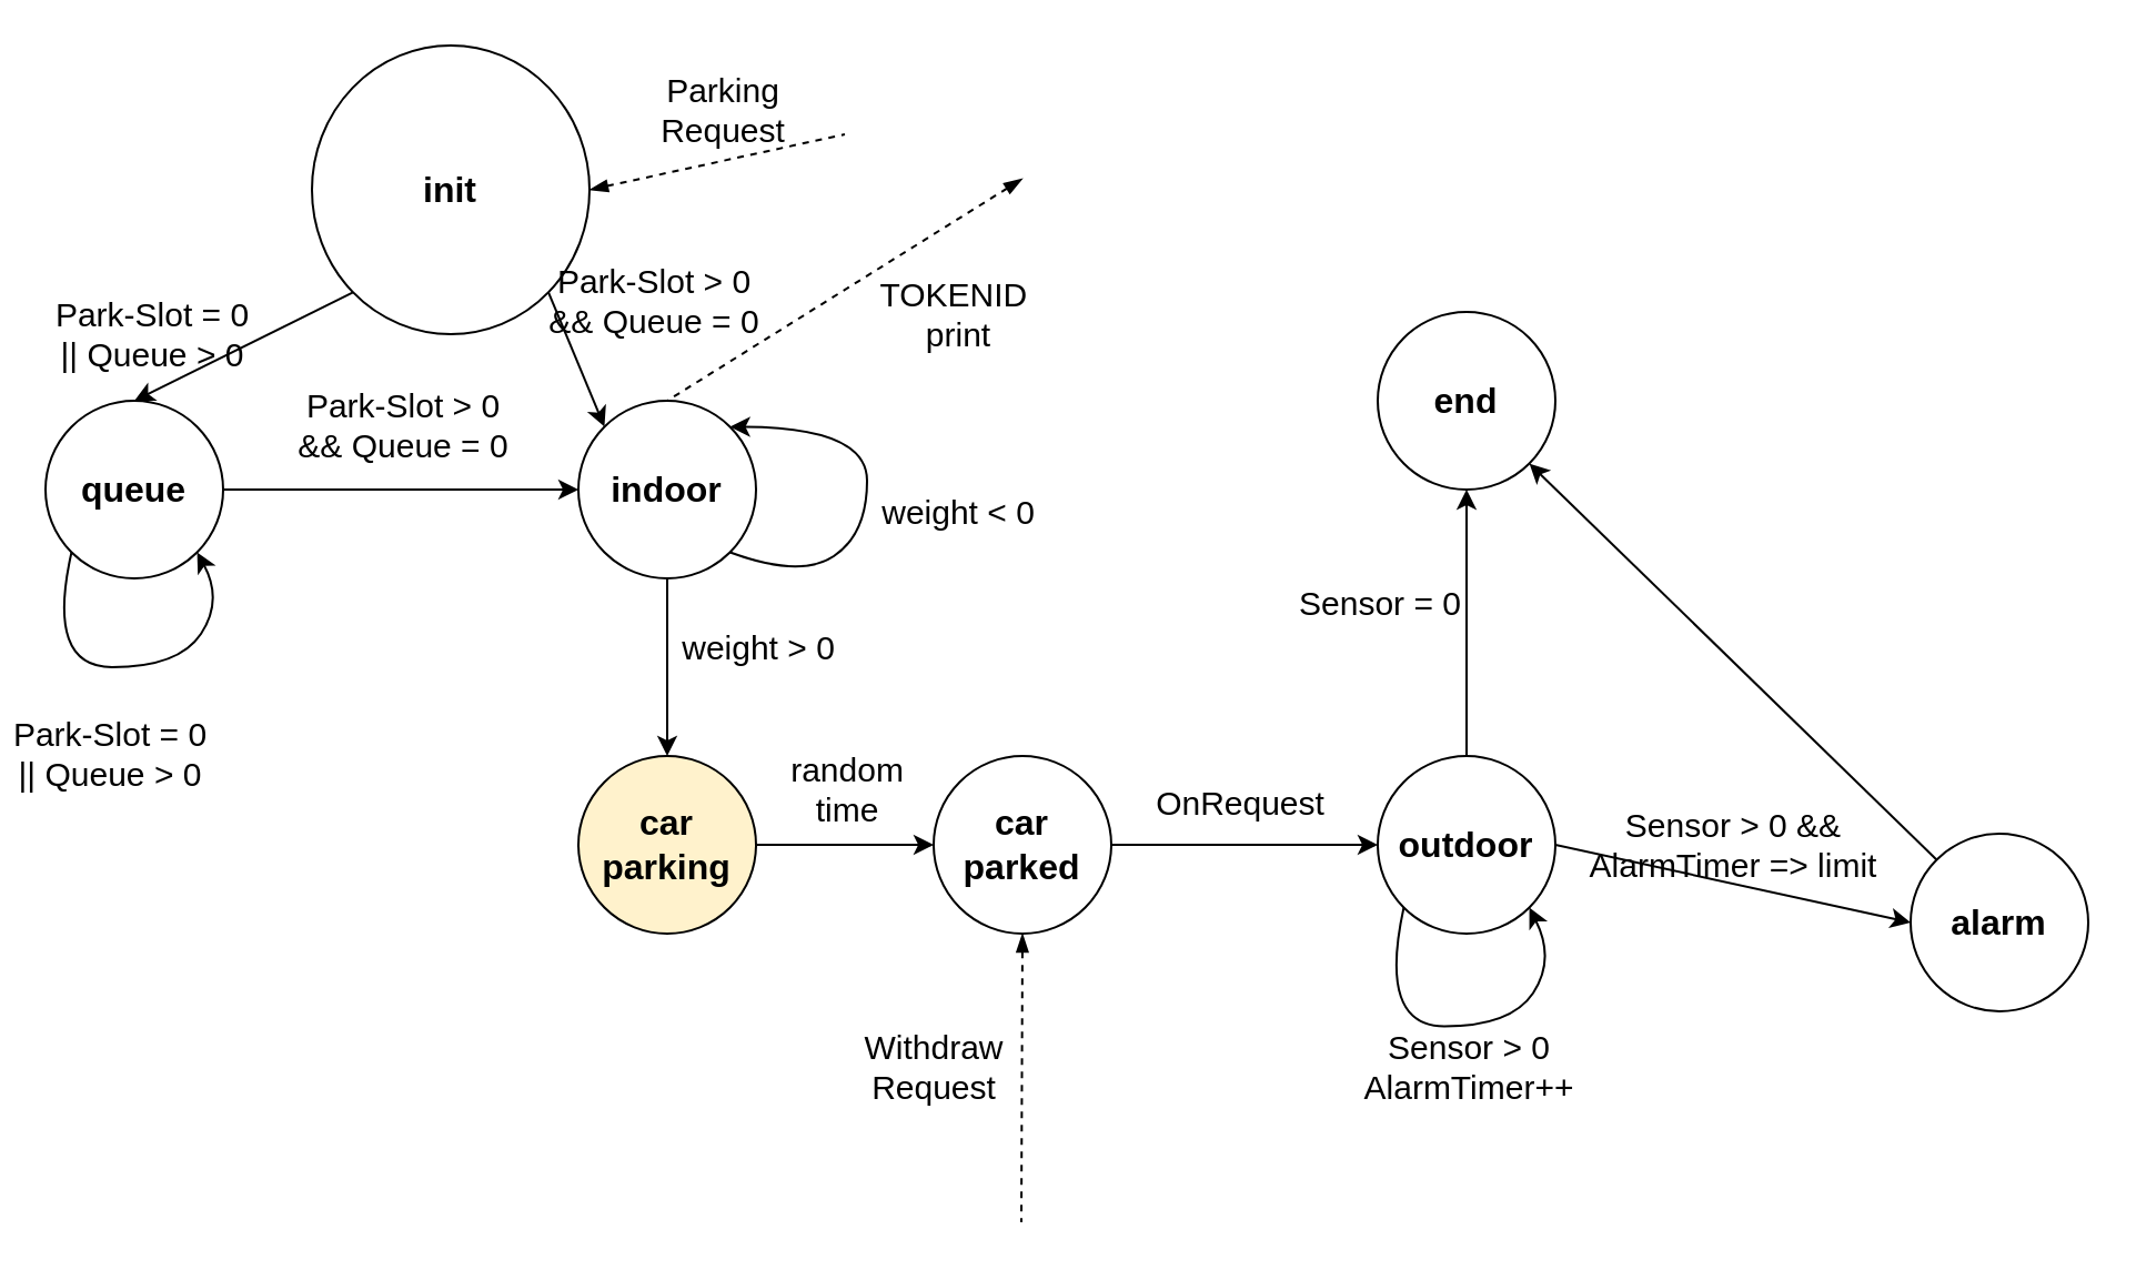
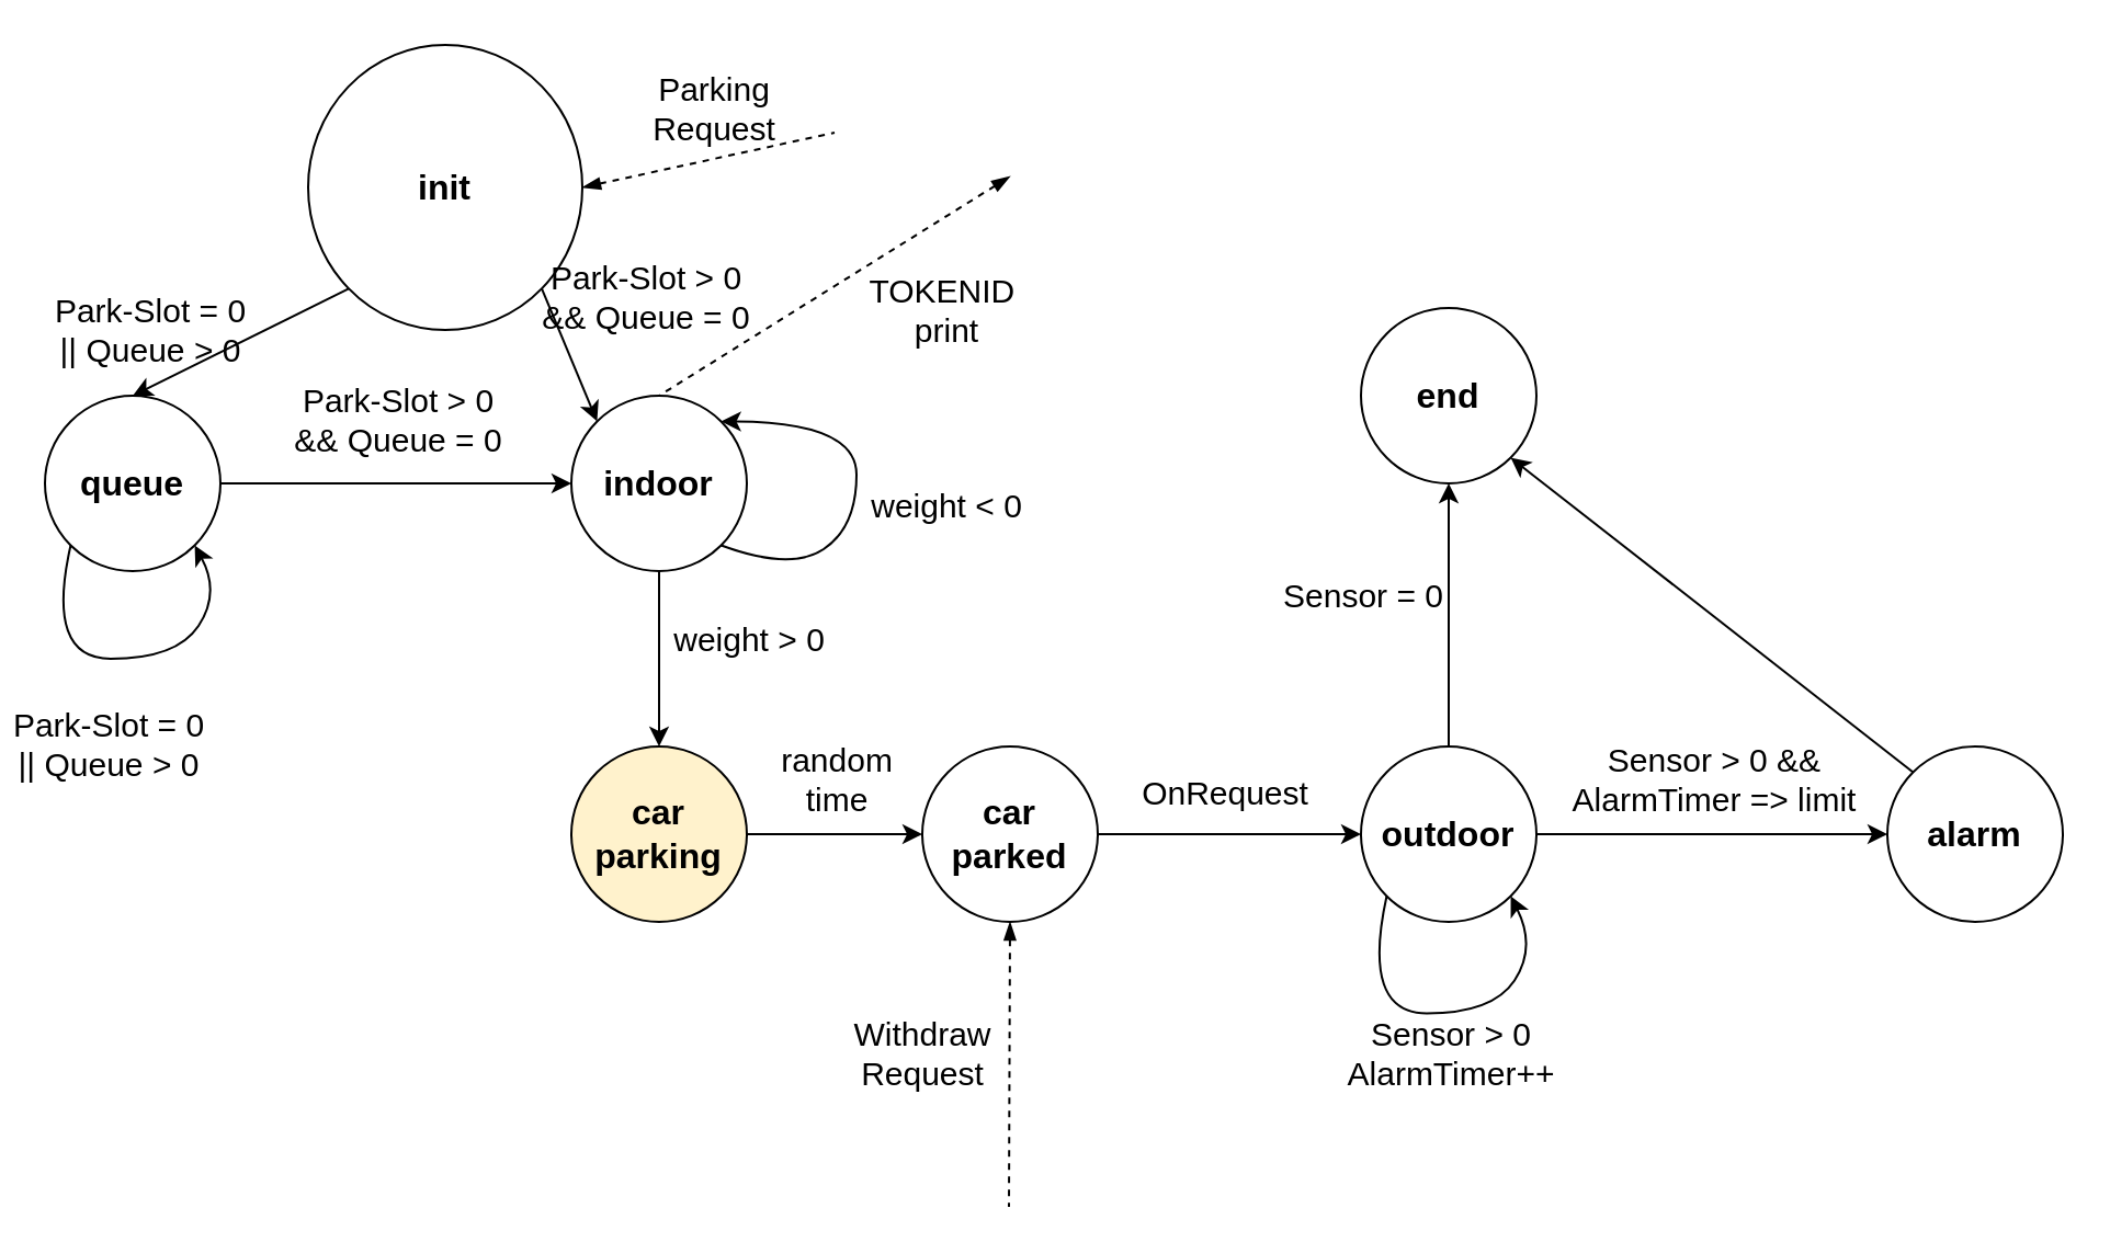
  <mxCell id="0" />
  <mxCell id="1" parent="0" />
  <mxCell id="2" value="&lt;font style=&quot;font-size: 16px&quot;&gt;&lt;b&gt;init&lt;/b&gt;&lt;/font&gt;" style="ellipse;whiteSpace=wrap;html=1;aspect=fixed;" parent="1" vertex="1"><mxGeometry x="140" y="20" width="125" height="130" as="geometry" /></mxCell>
  <mxCell id="3" value="&lt;font style=&quot;font-size: 16px&quot;&gt;&lt;b&gt;queue&lt;/b&gt;&lt;/font&gt;" style="ellipse;whiteSpace=wrap;html=1;aspect=fixed;" parent="1" vertex="1"><mxGeometry x="20" y="180" width="80" height="80" as="geometry" /></mxCell>
  <mxCell id="4" value="&lt;font style=&quot;font-size: 16px&quot;&gt;&lt;b&gt;indoor&lt;/b&gt;&lt;/font&gt;" style="ellipse;whiteSpace=wrap;html=1;aspect=fixed;" parent="1" vertex="1"><mxGeometry x="260" y="180" width="80" height="80" as="geometry" /></mxCell>
  <mxCell id="5" value="&lt;font style=&quot;font-size: 16px&quot;&gt;&lt;b&gt;car&lt;br&gt;parking&lt;br&gt;&lt;/b&gt;&lt;/font&gt;" style="ellipse;whiteSpace=wrap;html=1;aspect=fixed;fillColor=#fff2cc;" parent="1" vertex="1"><mxGeometry x="260" y="340" width="80" height="80" as="geometry" /></mxCell>
  <mxCell id="6" value="" style="endArrow=none;dashed=1;html=1;exitX=1;exitY=0.5;exitDx=0;exitDy=0;startArrow=blockThin;startFill=1;" parent="1" source="2" edge="1"><mxGeometry width="50" height="50" relative="1" as="geometry"><mxPoint x="370" y="60" as="sourcePoint" /><mxPoint x="380" y="60" as="targetPoint" /></mxGeometry></mxCell>
  <mxCell id="7" value="&lt;font style=&quot;font-size: 15px&quot;&gt;Parking&lt;br&gt;Request&lt;/font&gt;" style="edgeLabel;html=1;align=center;verticalAlign=middle;resizable=0;points=[];labelBackgroundColor=none;" parent="6" vertex="1" connectable="0"><mxGeometry x="0.35" relative="1" as="geometry"><mxPoint x="-18" y="-20" as="offset" /></mxGeometry></mxCell>
  <mxCell id="8" value="" style="endArrow=classic;html=1;entryX=0.5;entryY=0;entryDx=0;entryDy=0;exitX=0;exitY=1;exitDx=0;exitDy=0;" parent="1" source="2" target="3" edge="1"><mxGeometry width="50" height="50" relative="1" as="geometry"><mxPoint x="370" y="230" as="sourcePoint" /><mxPoint x="420" y="180" as="targetPoint" /></mxGeometry></mxCell>
  <mxCell id="9" value="&lt;span style=&quot;font-size: 15px&quot;&gt;Park-Slot = 0&lt;br&gt;|| Queue &amp;gt; 0&lt;br&gt;&lt;/span&gt;" style="edgeLabel;html=1;align=center;verticalAlign=middle;resizable=0;points=[];labelBackgroundColor=none;" parent="8" vertex="1" connectable="0"><mxGeometry x="-0.42" y="-3" relative="1" as="geometry"><mxPoint x="-61" y="7" as="offset" /></mxGeometry></mxCell>
  <mxCell id="10" value="" style="endArrow=classic;html=1;exitX=1;exitY=1;exitDx=0;exitDy=0;entryX=0;entryY=0;entryDx=0;entryDy=0;" parent="1" source="2" target="4" edge="1"><mxGeometry width="50" height="50" relative="1" as="geometry"><mxPoint x="370" y="220" as="sourcePoint" /><mxPoint x="420" y="170" as="targetPoint" /></mxGeometry></mxCell>
  <mxCell id="11" value="&lt;font style=&quot;font-size: 15px&quot;&gt;Park-Slot &amp;gt; 0&lt;br&gt;&amp;amp;&amp;amp; Queue = 0&lt;br&gt;&lt;/font&gt;" style="edgeLabel;html=1;align=center;verticalAlign=middle;resizable=0;points=[];labelBackgroundColor=none;" parent="10" vertex="1" connectable="0"><mxGeometry x="0.28" relative="1" as="geometry"><mxPoint x="31" y="-35" as="offset" /></mxGeometry></mxCell>
  <mxCell id="12" value="" style="curved=1;endArrow=classic;html=1;exitX=0;exitY=1;exitDx=0;exitDy=0;entryX=1;entryY=1;entryDx=0;entryDy=0;" parent="1" source="3" target="3" edge="1"><mxGeometry width="50" height="50" relative="1" as="geometry"><mxPoint x="40" y="340" as="sourcePoint" /><mxPoint x="100" y="230" as="targetPoint" /><Array as="points"><mxPoint x="20" y="300" /><mxPoint x="80" y="300" /><mxPoint x="100" y="270" /></Array></mxGeometry></mxCell>
  <mxCell id="13" value="&lt;span style=&quot;font-size: 15px&quot;&gt;Park-Slot = 0&lt;/span&gt;&lt;br style=&quot;font-size: 15px&quot;&gt;&lt;span style=&quot;font-size: 15px&quot;&gt;|| Queue &amp;gt; 0&lt;/span&gt;" style="edgeLabel;html=1;align=center;verticalAlign=middle;resizable=0;points=[];labelBackgroundColor=none;" parent="12" vertex="1" connectable="0"><mxGeometry x="0.162" y="4" relative="1" as="geometry"><mxPoint x="-19" y="42" as="offset" /></mxGeometry></mxCell>
  <mxCell id="14" value="" style="endArrow=classic;html=1;exitX=1;exitY=0.5;exitDx=0;exitDy=0;entryX=0;entryY=0.5;entryDx=0;entryDy=0;" parent="1" source="3" target="4" edge="1"><mxGeometry width="50" height="50" relative="1" as="geometry"><mxPoint x="370" y="190" as="sourcePoint" /><mxPoint x="420" y="140" as="targetPoint" /></mxGeometry></mxCell>
  <mxCell id="15" value="&lt;span style=&quot;font-size: 15px&quot;&gt;Park-Slot &amp;gt; 0&lt;/span&gt;&lt;br style=&quot;font-size: 15px&quot;&gt;&lt;span style=&quot;font-size: 15px&quot;&gt;&amp;amp;&amp;amp; Queue = 0&lt;/span&gt;" style="edgeLabel;html=1;align=center;verticalAlign=middle;resizable=0;points=[];labelBackgroundColor=none;" parent="14" vertex="1" connectable="0"><mxGeometry x="-0.225" y="-2" relative="1" as="geometry"><mxPoint x="18" y="-32" as="offset" /></mxGeometry></mxCell>
  <mxCell id="16" value="" style="endArrow=classic;html=1;exitX=0.5;exitY=1;exitDx=0;exitDy=0;" parent="1" source="4" edge="1"><mxGeometry width="50" height="50" relative="1" as="geometry"><mxPoint x="370" y="180" as="sourcePoint" /><mxPoint x="300" y="340" as="targetPoint" /></mxGeometry></mxCell>
  <mxCell id="17" value="&lt;font style=&quot;font-size: 15px&quot;&gt;weight &amp;gt; 0&lt;/font&gt;" style="edgeLabel;html=1;align=center;verticalAlign=middle;resizable=0;points=[];labelBackgroundColor=none;" parent="16" vertex="1" connectable="0"><mxGeometry x="-0.4" y="2" relative="1" as="geometry"><mxPoint x="38" y="6" as="offset" /></mxGeometry></mxCell>
  <mxCell id="18" value="" style="curved=1;endArrow=classic;html=1;exitX=1;exitY=1;exitDx=0;exitDy=0;entryX=1;entryY=0;entryDx=0;entryDy=0;" parent="1" source="4" target="4" edge="1"><mxGeometry width="50" height="50" relative="1" as="geometry"><mxPoint x="391.716" y="230.004" as="sourcePoint" /><mxPoint x="448.284" y="230.004" as="targetPoint" /><Array as="points"><mxPoint x="360" y="260" /><mxPoint x="390" y="240" /><mxPoint x="390" y="192" /></Array></mxGeometry></mxCell>
  <mxCell id="19" value="&lt;span style=&quot;font-size: 15px&quot;&gt;weight &amp;lt; 0&lt;/span&gt;" style="edgeLabel;html=1;align=center;verticalAlign=middle;resizable=0;points=[];labelBackgroundColor=none;" parent="18" vertex="1" connectable="0"><mxGeometry x="0.162" y="4" relative="1" as="geometry"><mxPoint x="44" y="24" as="offset" /></mxGeometry></mxCell>
  <mxCell id="20" value="&lt;font style=&quot;font-size: 16px&quot;&gt;&lt;b&gt;car&lt;br&gt;parked&lt;br&gt;&lt;/b&gt;&lt;/font&gt;" style="ellipse;whiteSpace=wrap;html=1;aspect=fixed;" parent="1" vertex="1"><mxGeometry x="420" y="340" width="80" height="80" as="geometry" /></mxCell>
  <mxCell id="21" value="" style="endArrow=classic;html=1;exitX=1;exitY=0.5;exitDx=0;exitDy=0;" parent="1" source="5" target="20" edge="1"><mxGeometry width="50" height="50" relative="1" as="geometry"><mxPoint x="370" y="180" as="sourcePoint" /><mxPoint x="420" y="130" as="targetPoint" /></mxGeometry></mxCell>
  <mxCell id="22" value="&lt;span style=&quot;font-size: 15px&quot;&gt;random&lt;br&gt;time&lt;br&gt;&lt;/span&gt;" style="edgeLabel;html=1;align=center;verticalAlign=middle;resizable=0;points=[];labelBackgroundColor=none;" parent="21" vertex="1" connectable="0"><mxGeometry x="0.35" relative="1" as="geometry"><mxPoint x="-14" y="-26" as="offset" /></mxGeometry></mxCell>
  <mxCell id="23" value="" style="endArrow=none;dashed=1;html=1;exitX=0.5;exitY=1;exitDx=0;exitDy=0;startArrow=blockThin;startFill=1;" parent="1" source="20" edge="1"><mxGeometry width="50" height="50" relative="1" as="geometry"><mxPoint x="459.5" y="430" as="sourcePoint" /><mxPoint x="459.5" y="550" as="targetPoint" /></mxGeometry></mxCell>
  <mxCell id="24" value="&lt;font style=&quot;font-size: 15px&quot;&gt;Withdraw&lt;br&gt;Request&lt;/font&gt;" style="edgeLabel;html=1;align=center;verticalAlign=middle;resizable=0;points=[];labelBackgroundColor=none;" parent="23" vertex="1" connectable="0"><mxGeometry x="0.35" relative="1" as="geometry"><mxPoint x="-40" y="-28" as="offset" /></mxGeometry></mxCell>
  <mxCell id="25" value="&lt;font style=&quot;font-size: 16px&quot;&gt;&lt;b&gt;outdoor&lt;br&gt;&lt;/b&gt;&lt;/font&gt;" style="ellipse;whiteSpace=wrap;html=1;aspect=fixed;" parent="1" vertex="1"><mxGeometry x="620" y="340" width="80" height="80" as="geometry" /></mxCell>
  <mxCell id="26" value="" style="endArrow=classic;html=1;exitX=1;exitY=0.5;exitDx=0;exitDy=0;entryX=0;entryY=0.5;entryDx=0;entryDy=0;" parent="1" source="20" target="25" edge="1"><mxGeometry width="50" height="50" relative="1" as="geometry"><mxPoint x="530" y="330" as="sourcePoint" /><mxPoint x="580" y="280" as="targetPoint" /></mxGeometry></mxCell>
  <mxCell id="27" value="&lt;font style=&quot;font-size: 15px&quot;&gt;OnRequest&lt;/font&gt;" style="edgeLabel;html=1;align=center;verticalAlign=middle;resizable=0;points=[];labelBackgroundColor=none;" parent="26" vertex="1" connectable="0"><mxGeometry x="0.375" relative="1" as="geometry"><mxPoint x="-26" y="-20" as="offset" /></mxGeometry></mxCell>
  <mxCell id="28" value="" style="endArrow=classic;html=1;entryX=0.5;entryY=1;entryDx=0;entryDy=0;" parent="1" target="30" edge="1"><mxGeometry width="50" height="50" relative="1" as="geometry"><mxPoint x="660" y="340" as="sourcePoint" /><mxPoint x="720" y="270" as="targetPoint" /></mxGeometry></mxCell>
  <mxCell id="29" value="&lt;font style=&quot;font-size: 15px&quot;&gt;Sensor = 0&lt;/font&gt;" style="edgeLabel;html=1;align=center;verticalAlign=middle;resizable=0;points=[];labelBackgroundColor=none;" parent="28" vertex="1" connectable="0"><mxGeometry x="-0.567" relative="1" as="geometry"><mxPoint x="-40" y="-44" as="offset" /></mxGeometry></mxCell>
  <mxCell id="30" value="&lt;font style=&quot;font-size: 16px&quot;&gt;&lt;b&gt;end&lt;br&gt;&lt;/b&gt;&lt;/font&gt;" style="ellipse;whiteSpace=wrap;html=1;aspect=fixed;" parent="1" vertex="1"><mxGeometry x="620" y="140" width="80" height="80" as="geometry" /></mxCell>
- <mxCell id="31" value="&lt;font style=&quot;font-size: 16px&quot;&gt;&lt;b&gt;alarm&lt;br&gt;&lt;/b&gt;&lt;/font&gt;" style="ellipse;whiteSpace=wrap;html=1;aspect=fixed;" parent="1" vertex="1"><mxGeometry x="860" y="375" width="80" height="80" as="geometry" /></mxCell>
+ <mxCell id="31" value="&lt;font style=&quot;font-size: 16px&quot;&gt;&lt;b&gt;alarm&lt;br&gt;&lt;/b&gt;&lt;/font&gt;" style="ellipse;whiteSpace=wrap;html=1;aspect=fixed;" parent="1" vertex="1"><mxGeometry x="860" y="340" width="80" height="80" as="geometry" /></mxCell>
  <mxCell id="32" value="" style="curved=1;endArrow=classic;html=1;entryX=1;entryY=1;entryDx=0;entryDy=0;exitX=0;exitY=1;exitDx=0;exitDy=0;" parent="1" source="25" target="25" edge="1"><mxGeometry width="50" height="50" relative="1" as="geometry"><mxPoint x="610" y="408" as="sourcePoint" /><mxPoint x="688.284" y="410.004" as="targetPoint" /><Array as="points"><mxPoint x="620" y="461.72" /><mxPoint x="680" y="461.72" /><mxPoint x="700" y="431.72" /></Array></mxGeometry></mxCell>
  <mxCell id="33" value="&lt;span style=&quot;font-size: 15px&quot;&gt;Sensor &amp;gt; 0&lt;br&gt;AlarmTimer++&lt;br&gt;&lt;/span&gt;" style="edgeLabel;html=1;align=center;verticalAlign=middle;resizable=0;points=[];labelBackgroundColor=none;" parent="32" vertex="1" connectable="0"><mxGeometry x="0.162" y="4" relative="1" as="geometry"><mxPoint x="-8" y="22" as="offset" /></mxGeometry></mxCell>
  <mxCell id="34" value="" style="endArrow=classic;html=1;exitX=1;exitY=0.5;exitDx=0;exitDy=0;entryX=0;entryY=0.5;entryDx=0;entryDy=0;" parent="1" source="25" target="31" edge="1"><mxGeometry width="50" height="50" relative="1" as="geometry"><mxPoint x="740" y="370" as="sourcePoint" /><mxPoint x="790" y="320" as="targetPoint" /></mxGeometry></mxCell>
  <mxCell id="35" value="&lt;font style=&quot;font-size: 15px&quot;&gt;Sensor &amp;gt; 0 &amp;amp;&amp;amp;&lt;br&gt;AlarmTimer =&amp;gt; limit&lt;/font&gt;" style="edgeLabel;html=1;align=center;verticalAlign=middle;resizable=0;points=[];labelBackgroundColor=none;" parent="34" vertex="1" connectable="0"><mxGeometry x="0.483" relative="1" as="geometry"><mxPoint x="-39" y="-26" as="offset" /></mxGeometry></mxCell>
  <mxCell id="36" value="" style="endArrow=classic;html=1;exitX=0;exitY=0;exitDx=0;exitDy=0;entryX=1;entryY=1;entryDx=0;entryDy=0;" parent="1" source="31" target="30" edge="1"><mxGeometry width="50" height="50" relative="1" as="geometry"><mxPoint x="830" y="310" as="sourcePoint" /><mxPoint x="880" y="260" as="targetPoint" /></mxGeometry></mxCell>
  <mxCell id="37" value="" style="endArrow=none;dashed=1;html=1;startArrow=blockThin;startFill=1;entryX=0.5;entryY=0;entryDx=0;entryDy=0;" edge="1" parent="1" target="4"><mxGeometry width="50" height="50" relative="1" as="geometry"><mxPoint x="460" y="80" as="sourcePoint" /><mxPoint x="340" y="160" as="targetPoint" /></mxGeometry></mxCell>
  <mxCell id="38" value="&lt;span style=&quot;font-size: 15px&quot;&gt;TOKENID&amp;nbsp;&lt;br&gt;print&lt;br&gt;&lt;/span&gt;" style="edgeLabel;html=1;align=center;verticalAlign=middle;resizable=0;points=[];labelBackgroundColor=none;" vertex="1" connectable="0" parent="37"><mxGeometry x="-0.233" y="1" relative="1" as="geometry"><mxPoint x="31" y="21" as="offset" /></mxGeometry></mxCell>
